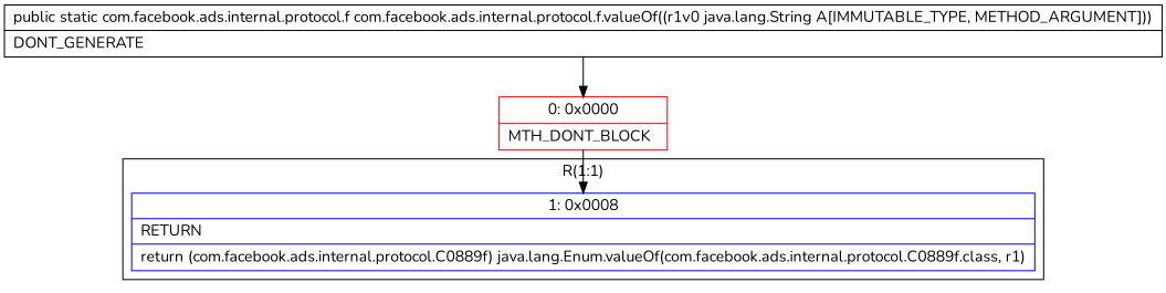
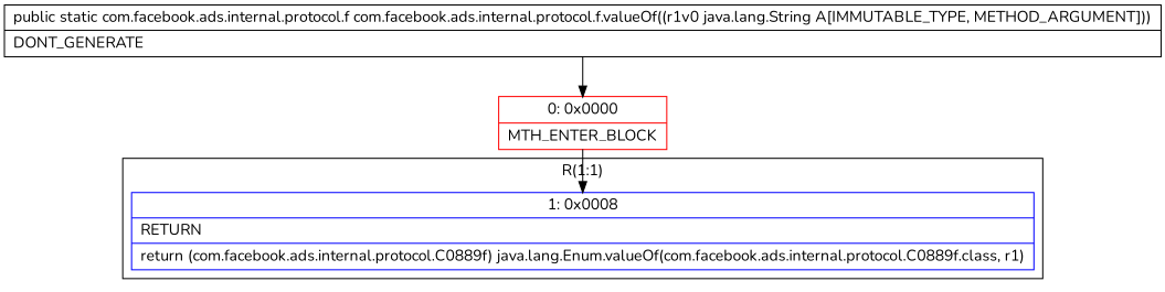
  digraph {
    fontname=Nunito
    node [shape=record fontname=Nunito]
    edge [fontname=Nunito]
    n1 [color=blue label="{1\:\ 0x0008|RETURN\l|return (com.facebook.ads.internal.protocol.C0889f) java.lang.Enum.valueOf(com.facebook.ads.internal.protocol.C0889f.class, r1)\l}"]
-   n2 [color=red label="{0\:\ 0x0000|MTH_DONT_BLOCK\l}"]
+   n2 [color=red label="{0\:\ 0x0000|MTH_ENTER_BLOCK\l}"]
    n3 [label="{public static com.facebook.ads.internal.protocol.f com.facebook.ads.internal.protocol.f.valueOf((r1v0 java.lang.String A[IMMUTABLE_TYPE, METHOD_ARGUMENT]))  | DONT_GENERATE\l}"]
    subgraph cluster_1 {
      label="R(1:1)"
      n1
    }
    n2 -> n1
    n3 -> n2
  }
